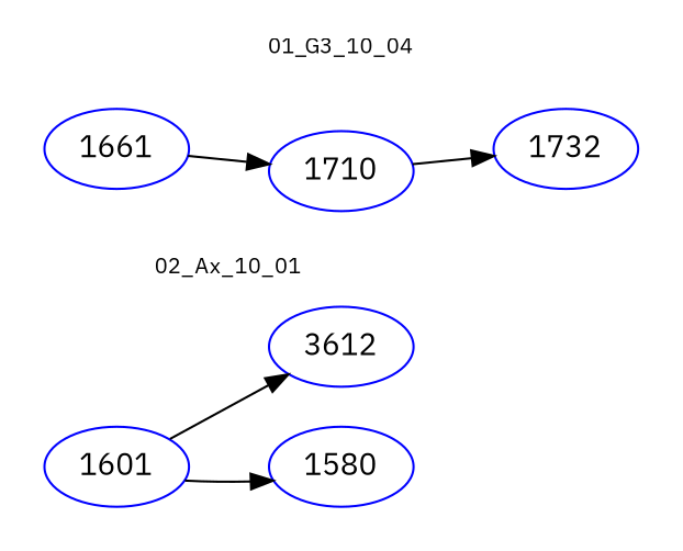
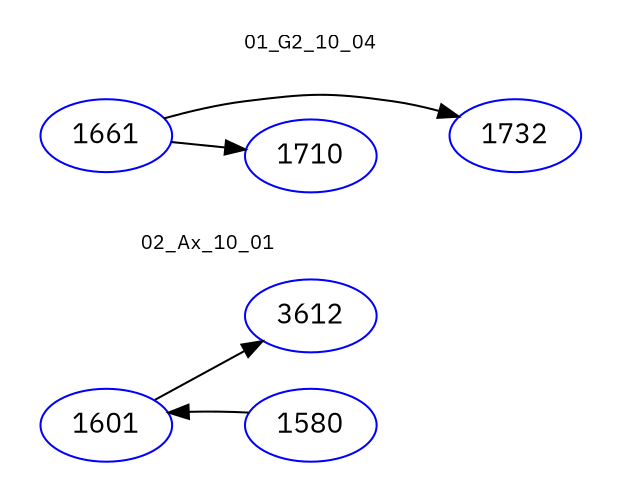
  digraph {
    fontname="IBM Plex Sans"
    rankdir=LR
    node [color=blue fontname="IBM Plex Sans"]
    edge [color=black fontname="IBM Plex Sans"]
    n1 [label=1601]
    n2 [label=1580]
    n3 [label=3612]
    n4 [label=1710]
    n5 [label=1661]
    n6 [label=1732]
    subgraph cluster_1 {
      color=white
      fontsize=10
      label="02_Ax_10_01"
      n1
      n2
      n3
    }
    subgraph cluster_2 {
      color=white
      fontsize=10
-     label="01_G3_10_04"
+     label="01_G2_10_04"
      n4
      n5
      n6
    }
-   n1 -> n2
+   n2 -> n1
    n1 -> n3
-   n4 -> n6
+   n5 -> n6
    n5 -> n4
  }
